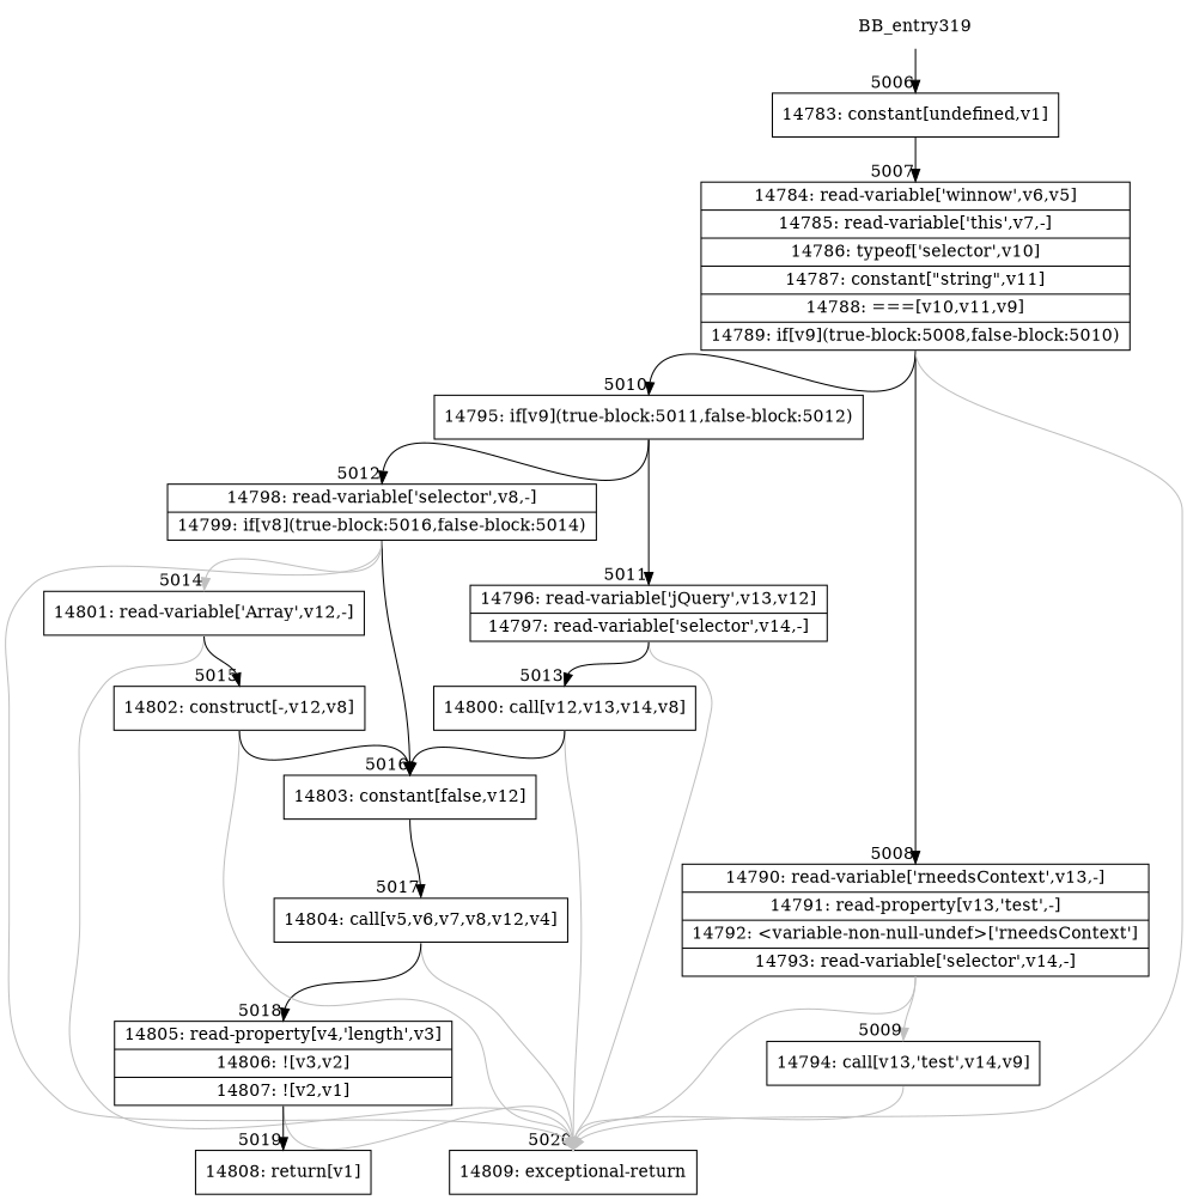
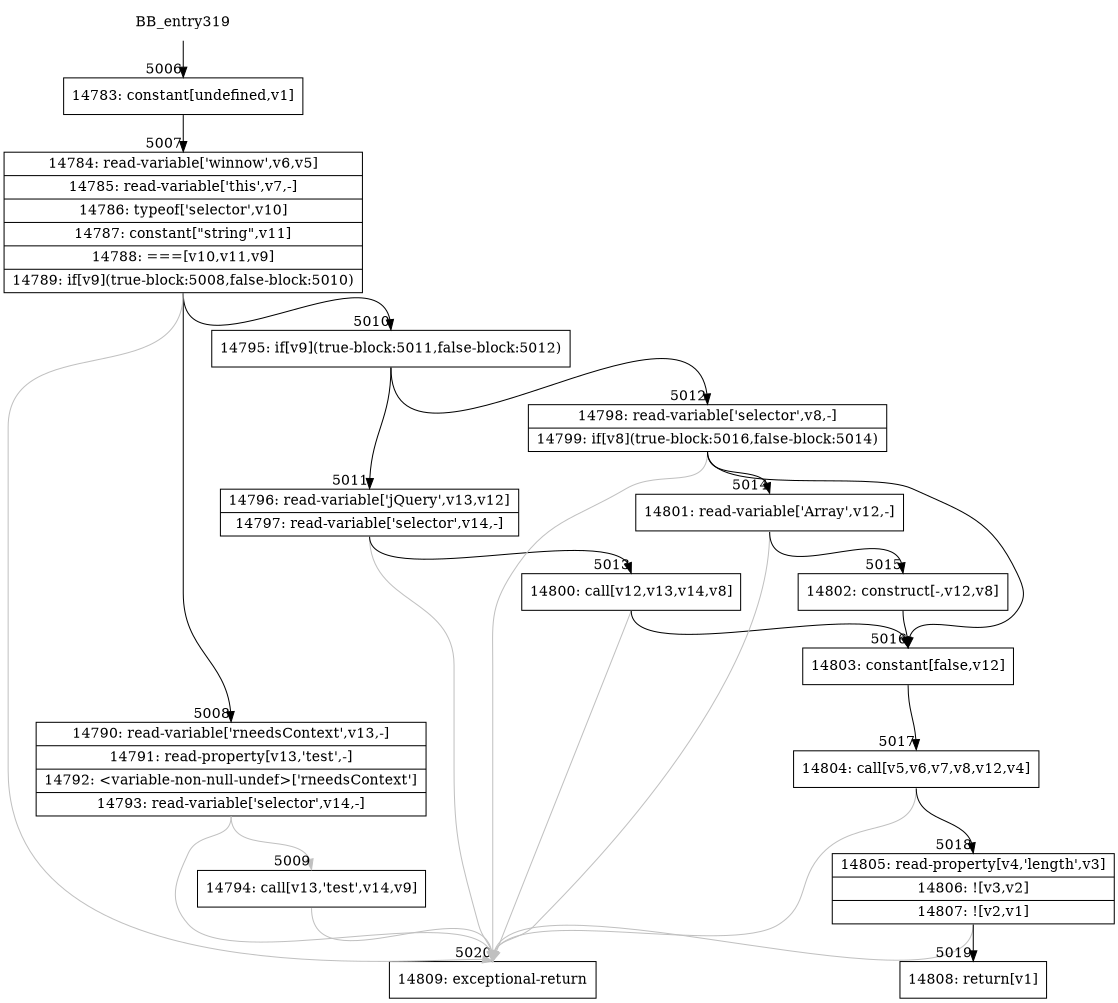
  digraph {
    rankdir=TD
    node [shape=record]
    edge [headport=n tailport=s]
    BB_entry319 [shape=none]
    n2 [label="{14783: constant[undefined,v1]}"]
    n3 [label="{14784: read-variable['winnow',v6,v5]|14785: read-variable['this',v7,-]|14786: typeof['selector',v10]|14787: constant[\"string\",v11]|14788: ===[v10,v11,v9]|14789: if[v9](true-block:5008,false-block:5010)}"]
    n4 [label="{14795: if[v9](true-block:5011,false-block:5012)}"]
    n5 [label="{14790: read-variable['rneedsContext',v13,-]|14791: read-property[v13,'test',-]|14792: \<variable-non-null-undef\>['rneedsContext']|14793: read-variable['selector',v14,-]}"]
    n6 [label="{14809: exceptional-return}"]
    n7 [label="{14796: read-variable['jQuery',v13,v12]|14797: read-variable['selector',v14,-]}"]
    n8 [label="{14798: read-variable['selector',v8,-]|14799: if[v8](true-block:5016,false-block:5014)}"]
    n9 [label="{14794: call[v13,'test',v14,v9]}"]
    n10 [label="{14800: call[v12,v13,v14,v8]}"]
    n11 [label="{14803: constant[false,v12]}"]
    n12 [label="{14801: read-variable['Array',v12,-]}"]
    n13 [label="{14804: call[v5,v6,v7,v8,v12,v4]}"]
    n14 [label="{14802: construct[-,v12,v8]}"]
    n15 [label="{14805: read-property[v4,'length',v3]|14806: ![v3,v2]|14807: ![v2,v1]}"]
    n16 [label="{14808: return[v1]}"]
    BB_entry319 -> n2 [headlabel="    5006"]
    n2 -> n3 [headlabel="      5007"]
    n3 -> n4 [headlabel="      5010"]
    n3 -> n5 [headlabel="      5008"]
    n3 -> n6 [color=gray headlabel="      5020"]
    n4 -> n7 [headlabel="      5011"]
    n4 -> n8 [headlabel="      5012"]
    n5 -> n6 [color=gray]
    n5 -> n9 [color=gray headlabel="      5009"]
    n7 -> n6 [color=gray]
    n7 -> n10 [headlabel="      5013"]
    n8 -> n6 [color=gray]
    n8 -> n11 [headlabel="      5016"]
-   n8 -> n12 [headlabel="      5014" color=gray]
+   n8 -> n12 [headlabel="      5014"]
    n9 -> n6 [color=gray]
    n10 -> n6 [color=gray]
    n10 -> n11
    n11 -> n13 [headlabel="      5017"]
    n12 -> n6 [color=gray]
    n12 -> n14 [headlabel="      5015"]
    n13 -> n6 [color=gray]
    n13 -> n15 [headlabel="      5018"]
-   n14 -> n6 [color=gray]
    n14 -> n11
    n15 -> n6 [color=gray]
    n15 -> n16 [headlabel="      5019"]
  }
